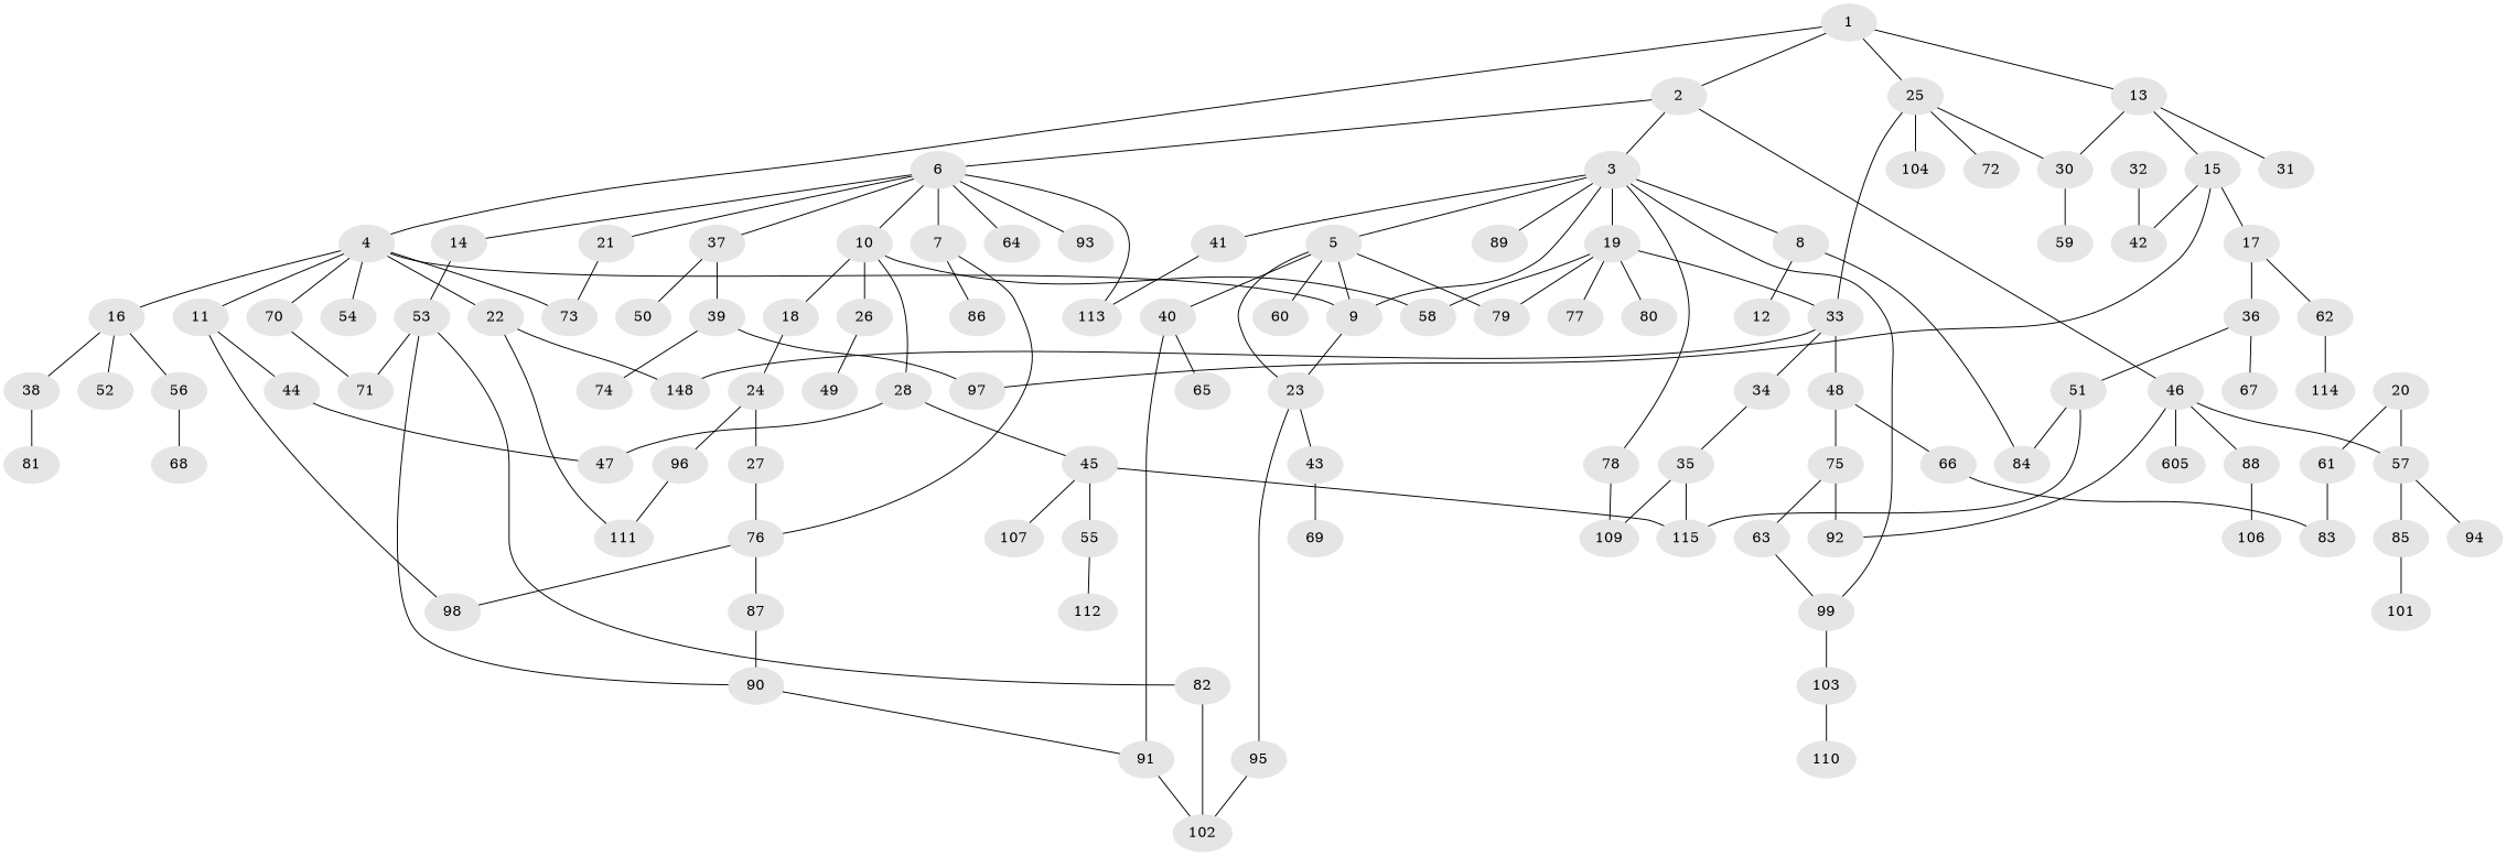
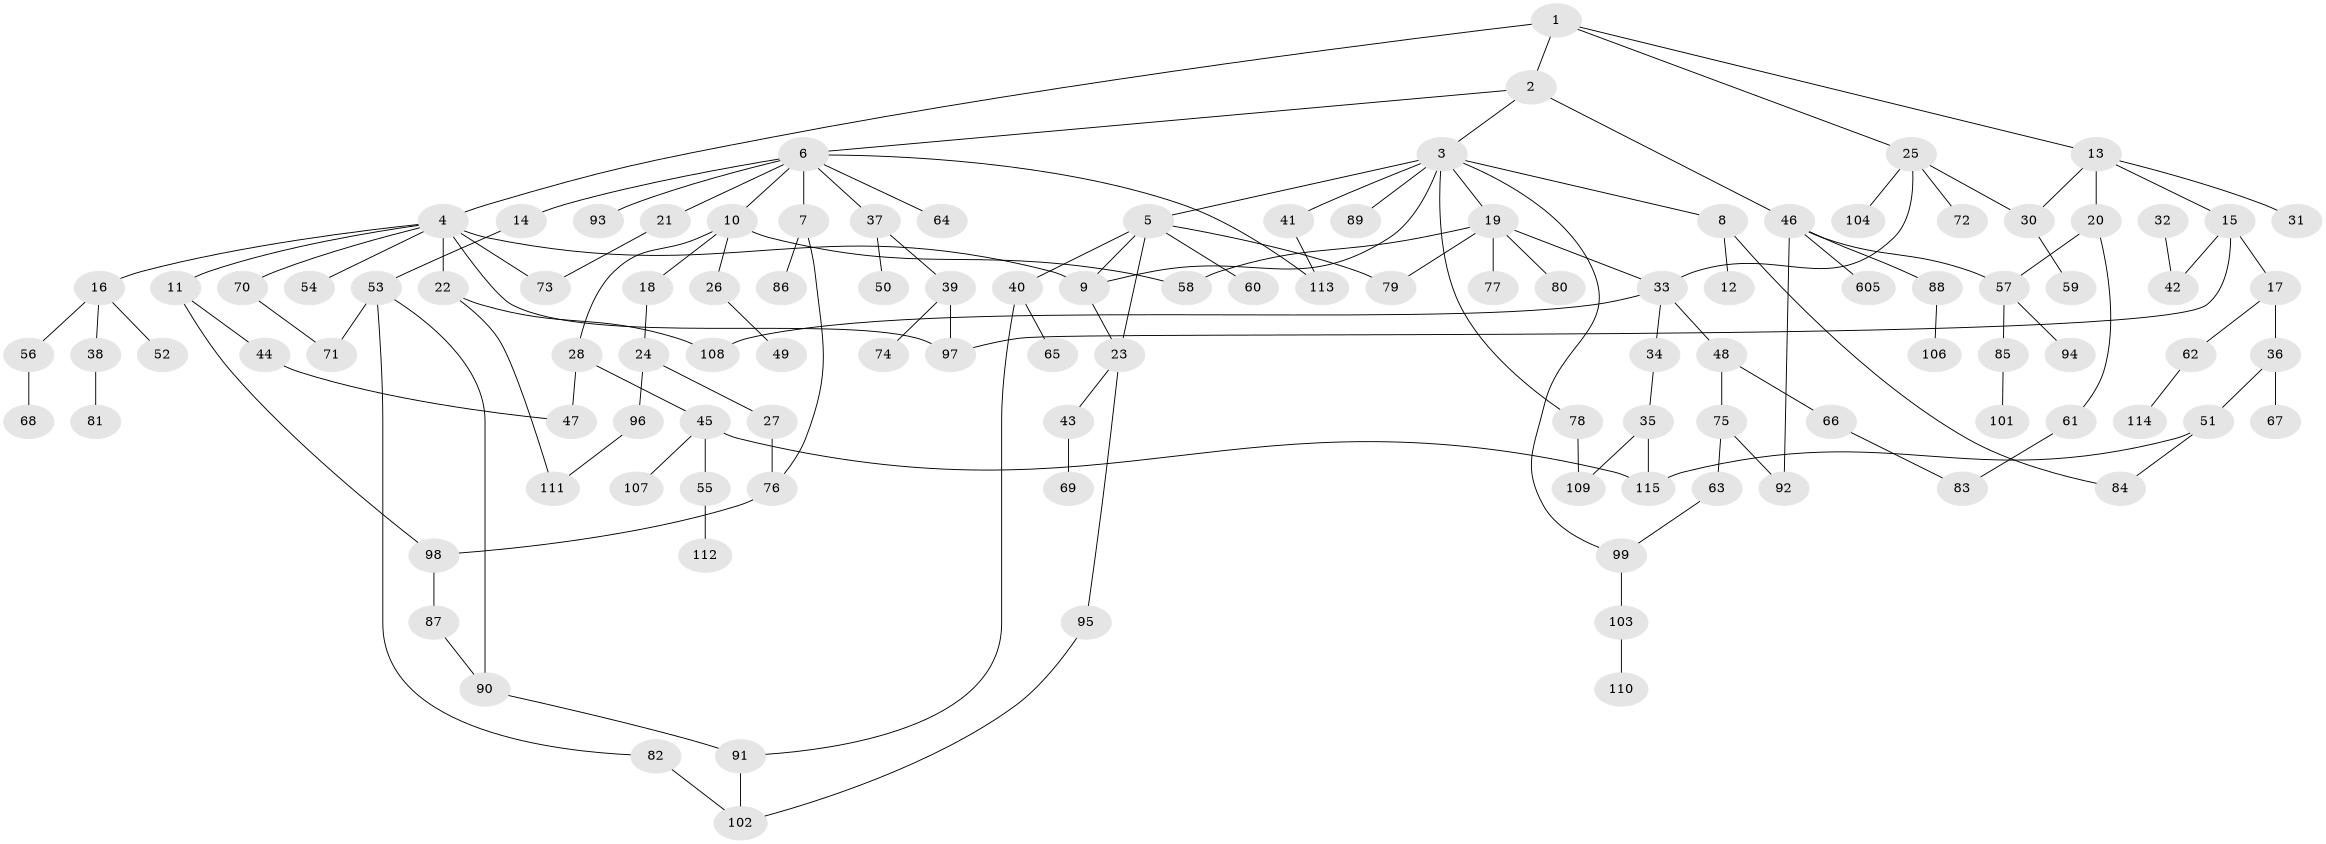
  graph {
    node [color=gray90 style=filled]
    1
    2
    4
    13
    25
    3
    6
    46
    9
    11
    16
    22
    54
    70
    73
    97
    15
    20
    30
    31
    33
    72
    104
    5
    8
    19
    41
    78
    89
    99
    7
    10
    14
    21
    37
    64
    93
    113
    57
    88
    92
    n42 [label=605]
    23
    40
    60
    79
    12
    84
    58
    77
    80
    109
    103
    44
    98
    38
    52
    56
-   108 [label=148]
+   108
    111
    71
    43
    95
    65
    91
    76
    86
    18
    26
    28
    53
    39
    50
    87
    24
    49
    45
    47
    17
    42
    61
    59
    82
    90
    36
    62
    32
    81
    51
    67
    114
    27
    96
    34
    48
    85
    94
    83
    69
    102
    115
    55
    107
    35
    66
    75
    63
    74
    112
    106
    68
    101
    110
    1 -- 2
    1 -- 4
    1 -- 13
    1 -- 25
    2 -- 3
    2 -- 6
    2 -- 46
    4 -- 9
    4 -- 11
    4 -- 16
    4 -- 22
    4 -- 54
    4 -- 70
    4 -- 73
+   4 -- 97
    13 -- 15
+   13 -- 20
    13 -- 30
    13 -- 31
    25 -- 30
    25 -- 33
    25 -- 72
    25 -- 104
    3 -- 9
    3 -- 5
    3 -- 8
    3 -- 19
    3 -- 41
    3 -- 78
    3 -- 89
    3 -- 99
    6 -- 7
    6 -- 10
    6 -- 14
    6 -- 21
    6 -- 37
    6 -- 64
    6 -- 93
    6 -- 113
    46 -- 57
    46 -- 88
    46 -- 92
    46 -- n42
    9 -- 23
    11 -- 44
    11 -- 98
    16 -- 38
    16 -- 52
    16 -- 56
    22 -- 108
    22 -- 111
    70 -- 71
    15 -- 97
    15 -- 17
    15 -- 42
    20 -- 57
    20 -- 61
    30 -- 59
    33 -- 108
    33 -- 34
    33 -- 48
    5 -- 9
    5 -- 23
    5 -- 40
    5 -- 60
    5 -- 79
    8 -- 12
    8 -- 84
    19 -- 33
    19 -- 79
    19 -- 58
    19 -- 77
    19 -- 80
    41 -- 113
    78 -- 109
    99 -- 103
    7 -- 76
    7 -- 86
    10 -- 58
    10 -- 18
    10 -- 26
    10 -- 28
    14 -- 53
    21 -- 73
    37 -- 39
    37 -- 50
    57 -- 85
    57 -- 94
    88 -- 106
    23 -- 43
    23 -- 95
    40 -- 65
    40 -- 91
    103 -- 110
    44 -- 47
    38 -- 81
    56 -- 68
    43 -- 69
    95 -- 102
    91 -- 102
    76 -- 98
-   76 -- 87
+   98 -- 87
    18 -- 24
    26 -- 49
    28 -- 45
    28 -- 47
    53 -- 71
    53 -- 82
    53 -- 90
    39 -- 97
    39 -- 74
    87 -- 90
    24 -- 27
    24 -- 96
    45 -- 115
    45 -- 55
    45 -- 107
    17 -- 36
    17 -- 62
    61 -- 83
    82 -- 102
    90 -- 91
    36 -- 51
    36 -- 67
    62 -- 114
    32 -- 42
    51 -- 84
    51 -- 115
    27 -- 76
    96 -- 111
    34 -- 35
    48 -- 66
    48 -- 75
    85 -- 101
    55 -- 112
    35 -- 109
    35 -- 115
    66 -- 83
    75 -- 92
    75 -- 63
    63 -- 99
  }
